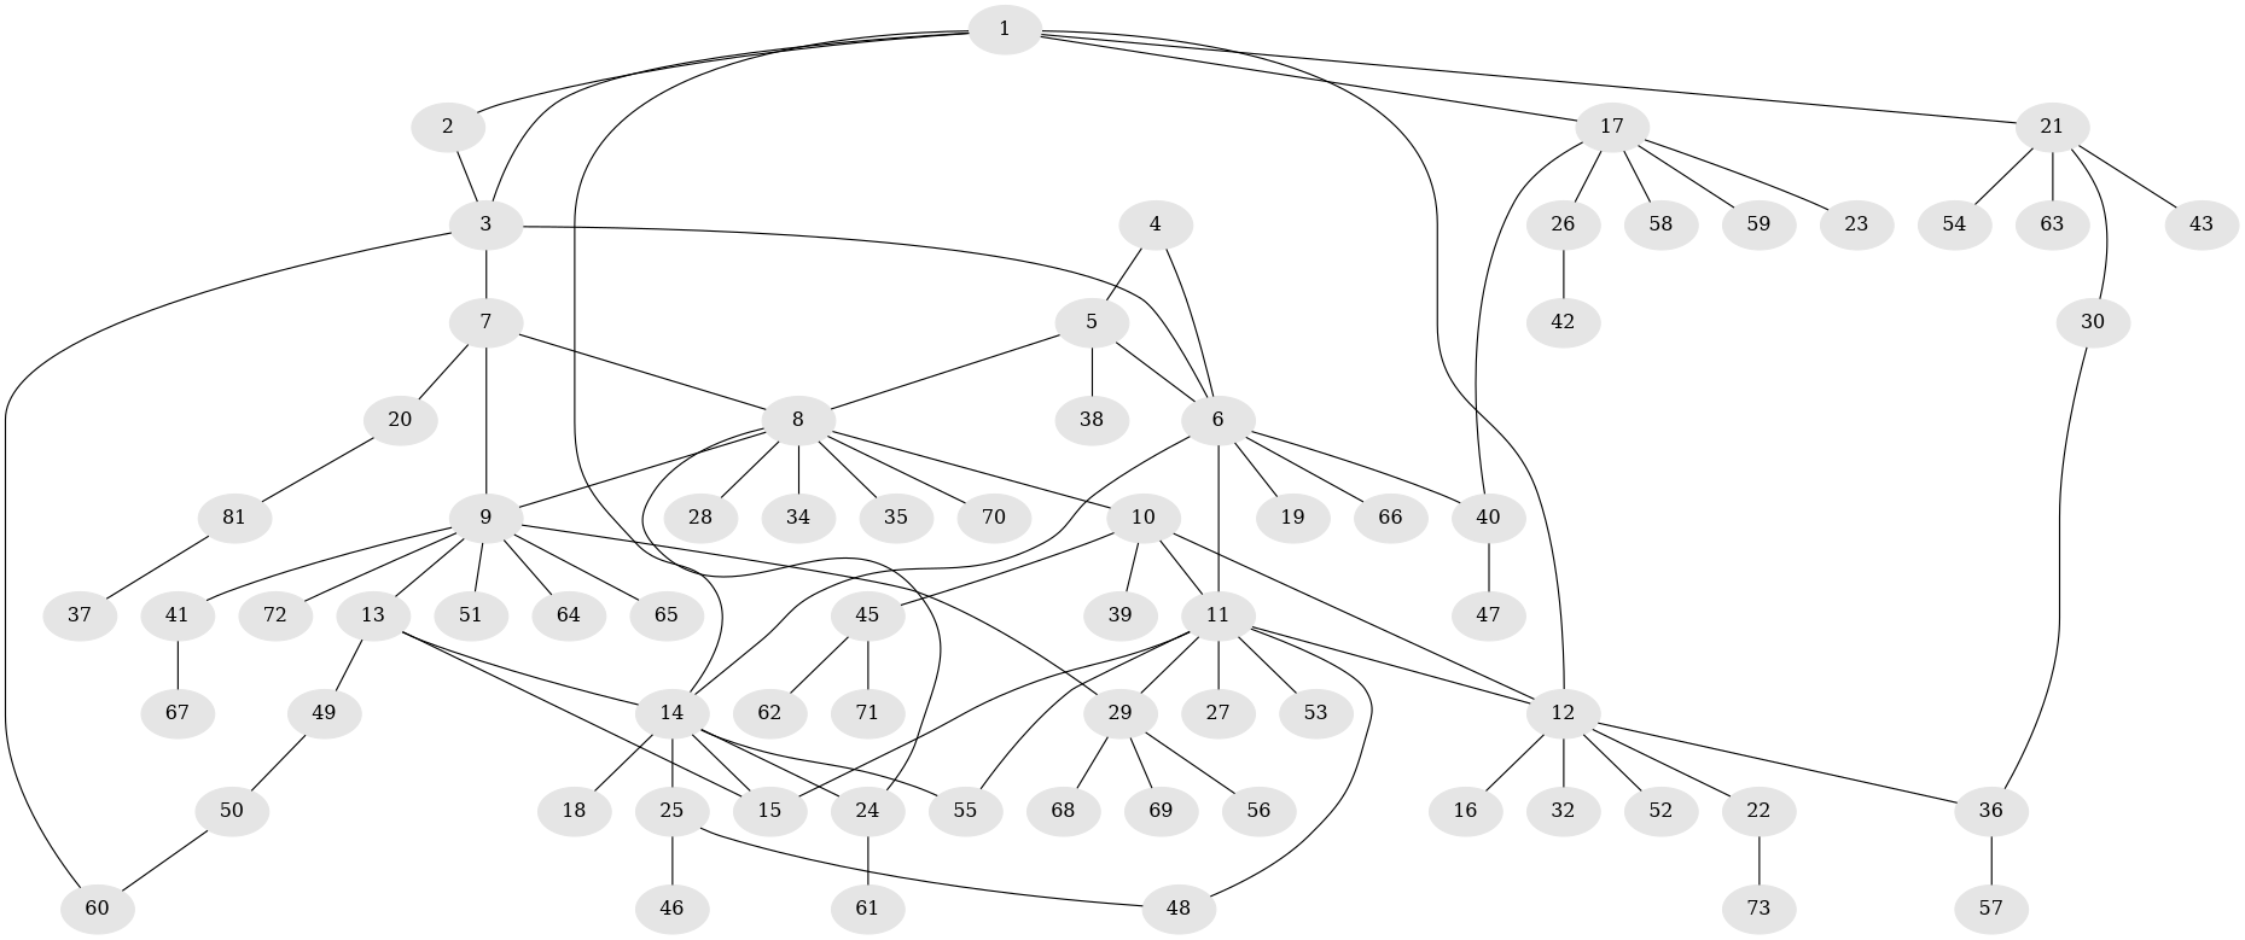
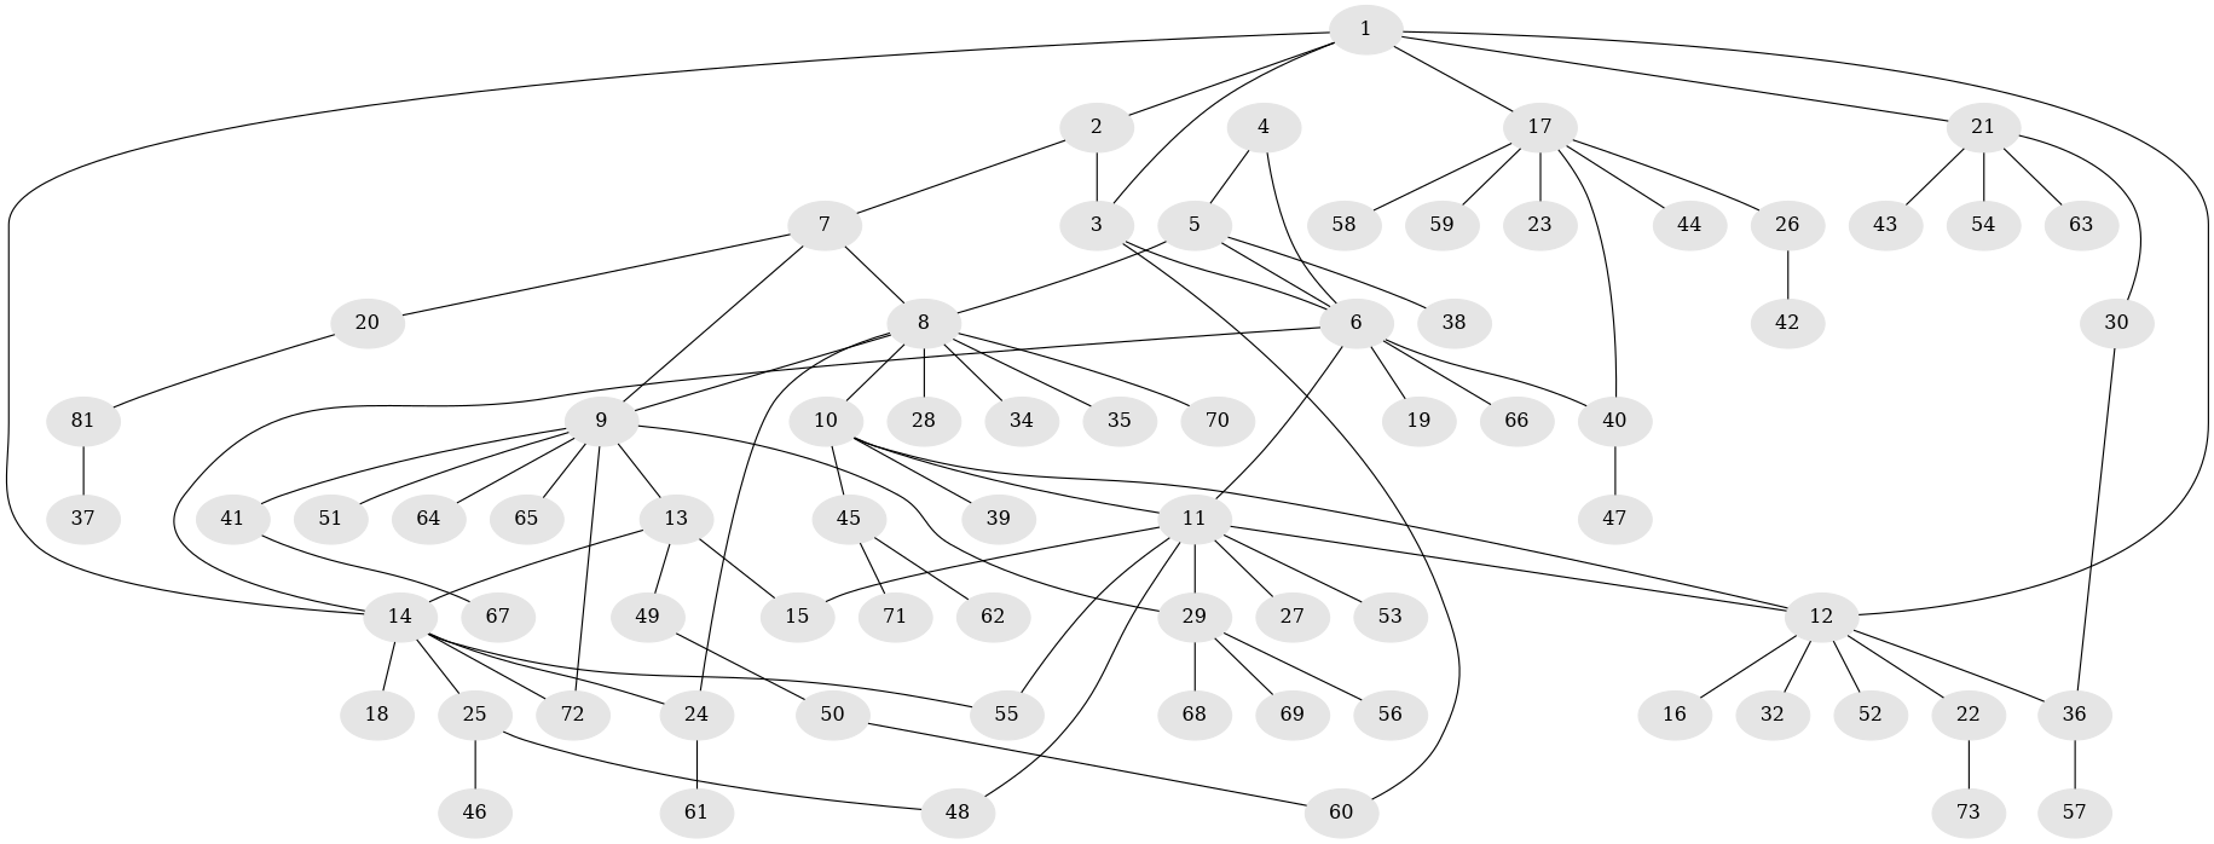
  graph {
    node [color=gray90 style=filled]
    1
    2
    3
    12
    14
    17
    21
    6
    7
    60
    16
    22
    32
    36
    52
    24
    15
    55
    18
    25
    40
    23
    26
+   44
    58
    59
    30
    43
    54
    63
    11
    19
    66
    8
    9
    20
    4
    5
    38
    10
    28
    34
    35
    70
    29
    27
    48
    53
    47
    13
    41
    51
    64
    65
    72
    n56 [label=81]
    39
    45
    61
    49
    56
    68
    69
    67
    62
    71
    73
    57
    50
    46
    42
    37
    1 -- 2
    1 -- 3
    1 -- 12
    1 -- 14
    1 -- 17
    1 -- 21
    2 -- 3
    3 -- 6
-   3 -- 7
+   2 -- 7
    3 -- 60
    12 -- 16
    12 -- 22
    12 -- 32
    12 -- 36
    12 -- 52
    14 -- 24
-   14 -- 15
+   14 -- 72
    14 -- 55
    14 -- 18
    14 -- 25
    17 -- 40
    17 -- 23
    17 -- 26
+   17 -- 44
    17 -- 58
    17 -- 59
    21 -- 30
    21 -- 43
    21 -- 54
    21 -- 63
    6 -- 14
    6 -- 40
    6 -- 11
    6 -- 19
    6 -- 66
    7 -- 8
    7 -- 9
    7 -- 20
    22 -- 73
    36 -- 57
    24 -- 61
    25 -- 48
    25 -- 46
    40 -- 47
    26 -- 42
    30 -- 36
    11 -- 12
    11 -- 15
    11 -- 55
    11 -- 29
    11 -- 27
    11 -- 48
    11 -- 53
    8 -- 24
    8 -- 9
    8 -- 10
    8 -- 28
    8 -- 34
    8 -- 35
    8 -- 70
    9 -- 29
    9 -- 13
    9 -- 41
    9 -- 51
    9 -- 64
    9 -- 65
    9 -- 72
    20 -- n56
    4 -- 6
    4 -- 5
    5 -- 6
    5 -- 8
    5 -- 38
    10 -- 12
    10 -- 11
    10 -- 39
    10 -- 45
    29 -- 56
    29 -- 68
    29 -- 69
    13 -- 14
    13 -- 15
    13 -- 49
    41 -- 67
    n56 -- 37
    45 -- 62
    45 -- 71
    49 -- 50
    50 -- 60
  }
